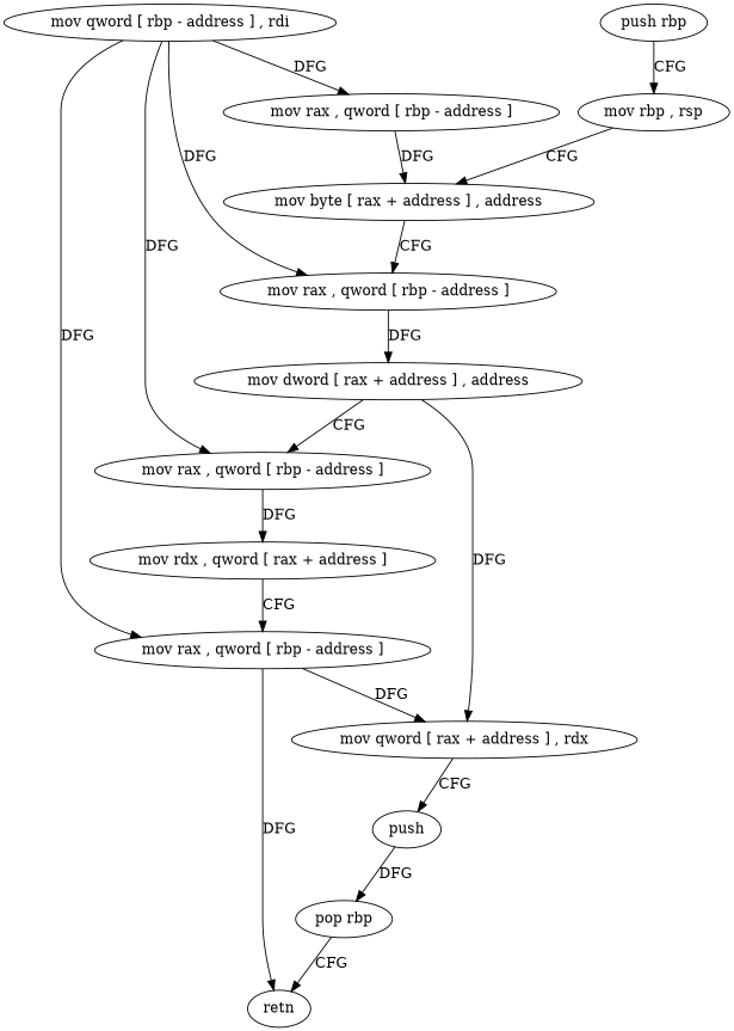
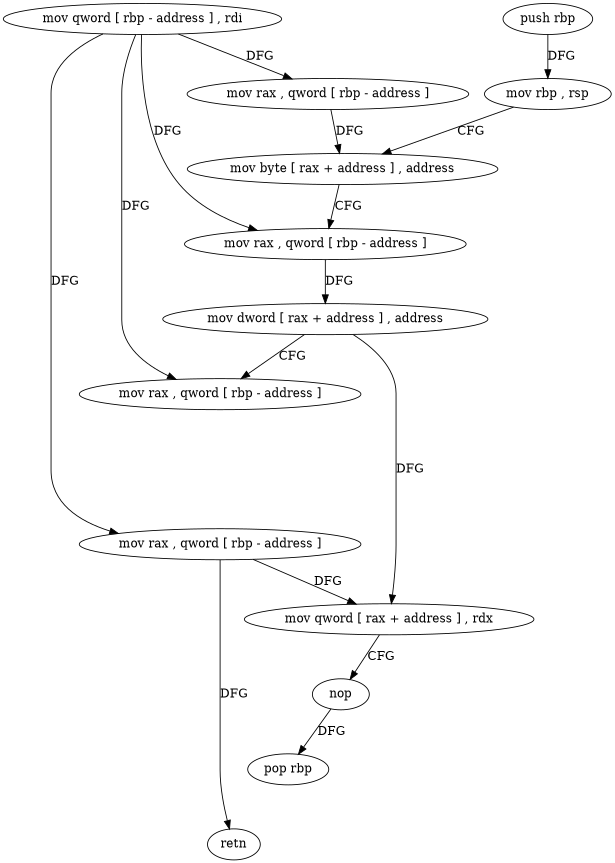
  digraph {
    n1 [label="push rbp"]
    n2 [label="mov rbp , rsp"]
    n3 [label="mov byte [ rax + address ] , address"]
    n4 [label="mov qword [ rbp - address ] , rdi"]
    n5 [label="mov rax , qword [ rbp - address ]"]
    n6 [label="mov rax , qword [ rbp - address ]"]
    n7 [label="mov rax , qword [ rbp - address ]"]
    n8 [label="mov rax , qword [ rbp - address ]"]
    n9 [label="mov dword [ rax + address ] , address"]
-   n10 [label="mov rdx , qword [ rax + address ]"]
    n11 [label="mov qword [ rax + address ] , rdx"]
    n12 [label=retn]
-   n13 [label=push]
+   n13 [label=nop]
    n14 [label="pop rbp"]
-   n1 -> n2 [label=CFG]
+   n1 -> n2 [label=DFG]
    n2 -> n3 [label=CFG]
    n3 -> n6 [label=CFG]
    n4 -> n5 [label=DFG]
    n4 -> n6 [label=DFG]
    n4 -> n7 [label=DFG]
    n4 -> n8 [label=DFG]
    n5 -> n3 [label=DFG]
    n6 -> n9 [label=DFG]
-   n7 -> n10 [label=DFG]
    n8 -> n11 [label=DFG]
    n8 -> n12 [label=DFG]
    n9 -> n7 [label=CFG]
    n9 -> n11 [label=DFG]
-   n10 -> n8 [label=CFG]
    n11 -> n13 [label=CFG]
    n13 -> n14 [label=DFG]
-   n14 -> n12 [label=CFG]
  }
